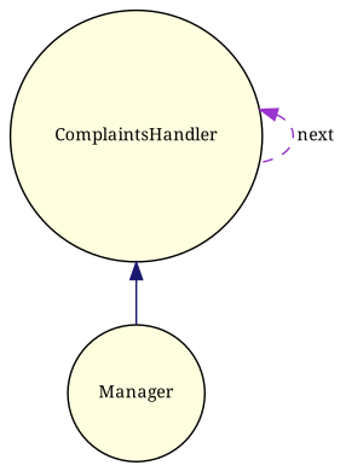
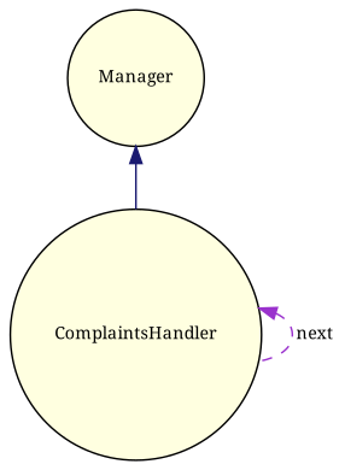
  digraph {
    fontname="Noto Serif"
    node [color=black fillcolor=lightyellow fontname="Noto Serif" fontsize=10 shape=circle style=filled]
    edge [dir=back fontname="Noto Serif" fontsize=10 labelfontname=Helvetica labelfontsize=10]
    n1 [fontcolor=black height=0.2 label=Manager width=0.4]
    n2 [height=0.2 label=ComplaintsHandler width=0.4]
-   n2 -> n1 [color=midnightblue style=solid]
+   n1 -> n2 [color=midnightblue style=solid]
    n2 -> n2 [color=darkorchid3 label=" next" style=dashed]
  }
